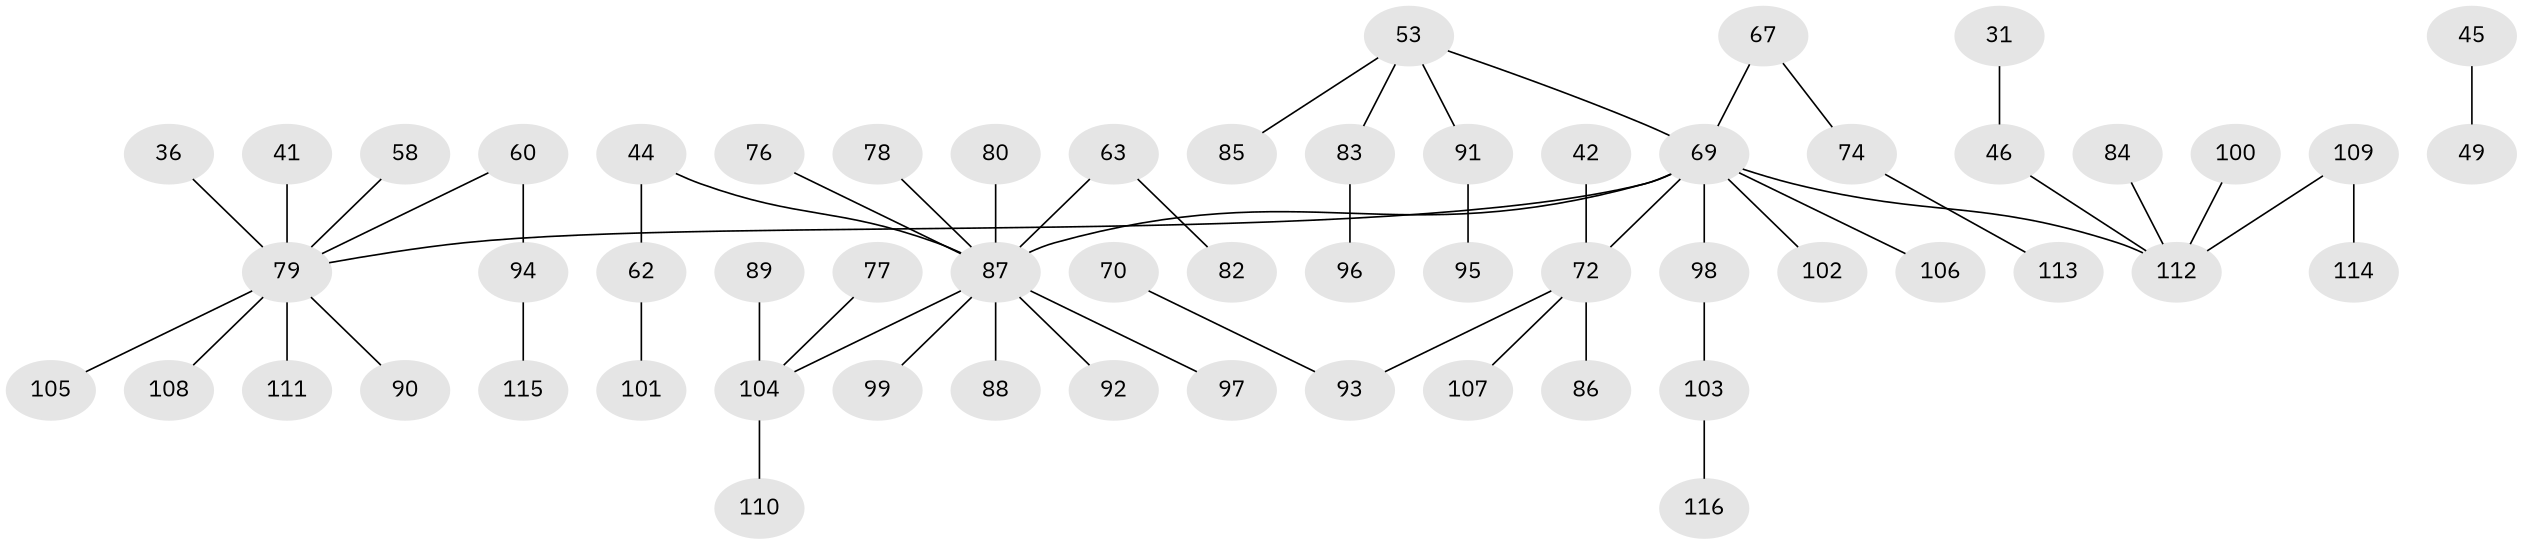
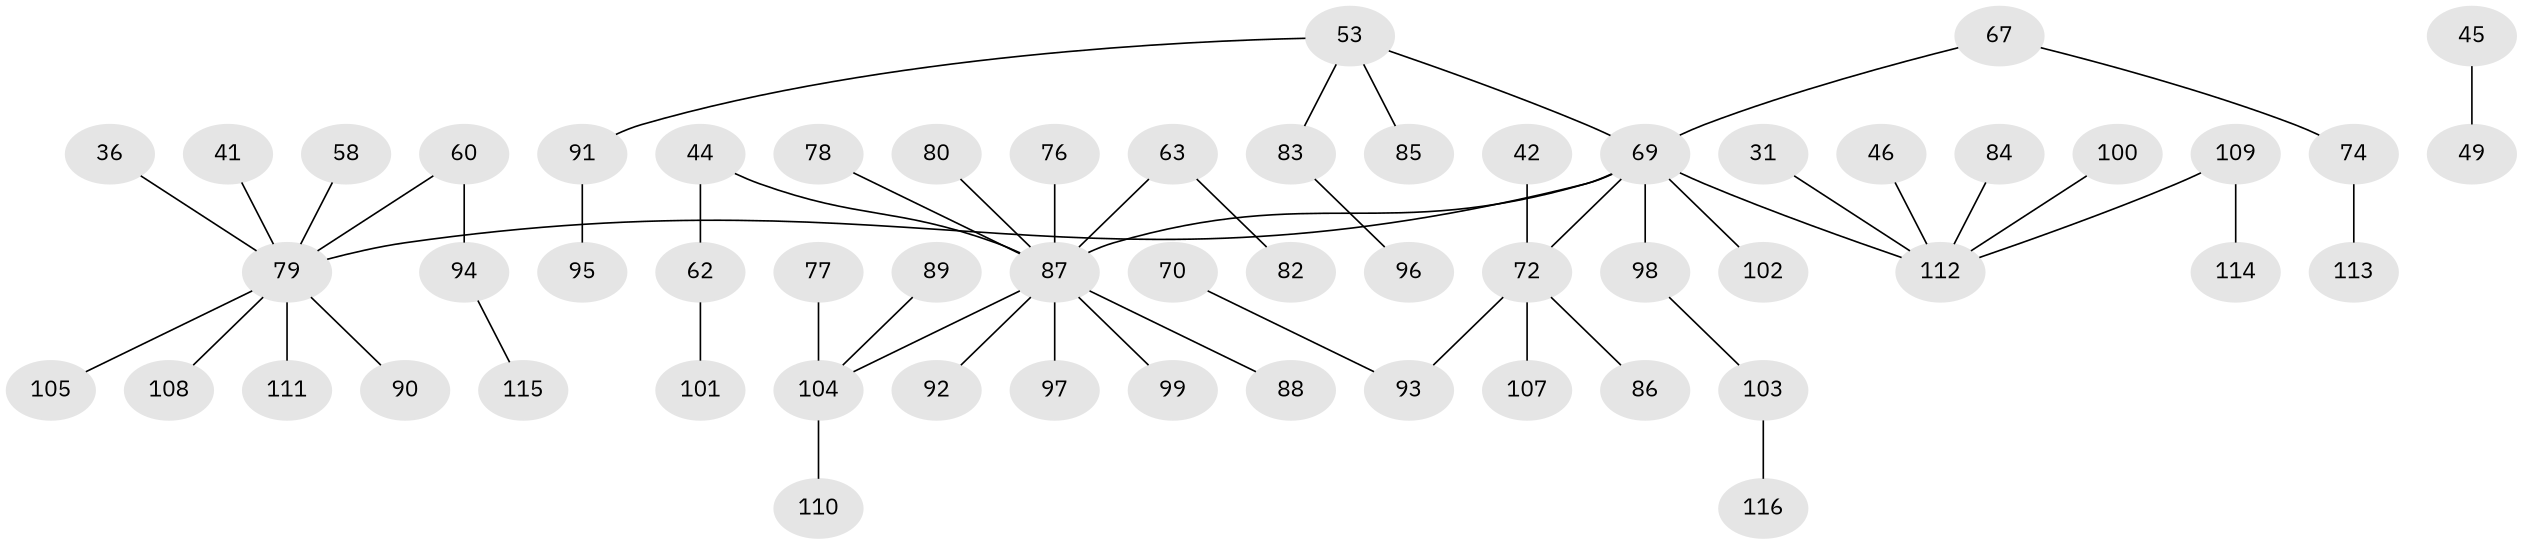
  graph {
    fontname="IBM Plex Sans"
    node [color=gray90 fontname="IBM Plex Sans" style=filled]
    edge [fontname="IBM Plex Sans"]
    112 [super="+56+66"]
    31
    79 [super="+13+14+35+61"]
    90
    105
    108
    111
    36
    41
    72 [super="+33+38+68"]
    93 [super="+64"]
    86
    107
    42
    44
    62
    87 [super="+81+75+71"]
    101
    104 [super="+19+52+47"]
    88
    92
    97
    99
    45
    49
    69 [super="+59+26"]
    98
    102
-   106
    46
    53
    83
    85
    91
    96
    95
    58
    60
    94
    115
    63
    82
    67
    74
    113
    103
    70
    76
    110
    77
    78
    80
    84
    89
    116
    100
    109
    114
-   31 -- 46
+   31 -- 112
    79 -- 90
    79 -- 105
    79 -- 108
    79 -- 111
    36 -- 79
    41 -- 79
    72 -- 93
    72 -- 86
    72 -- 107
    42 -- 72
    44 -- 62
    44 -- 87
    62 -- 101
    87 -- 104
    87 -- 88
    87 -- 92
    87 -- 97
    87 -- 99
    104 -- 110
    45 -- 49
    69 -- 112
    69 -- 79
    69 -- 72
    69 -- 87
    69 -- 98
    69 -- 102
-   69 -- 106
    98 -- 103
    46 -- 112
    53 -- 69
    53 -- 83
    53 -- 85
    53 -- 91
    83 -- 96
    91 -- 95
    58 -- 79
    60 -- 79
    60 -- 94
    94 -- 115
    63 -- 87
    63 -- 82
    67 -- 69
    67 -- 74
    74 -- 113
    103 -- 116
    70 -- 93
    76 -- 87
    77 -- 104
    78 -- 87
    80 -- 87
    84 -- 112
    89 -- 104
    100 -- 112
    109 -- 112
    109 -- 114
  }
